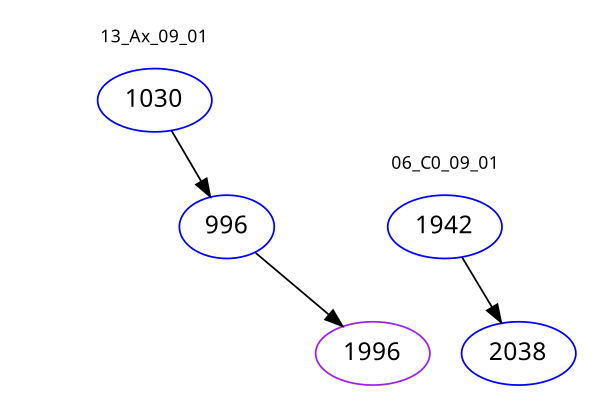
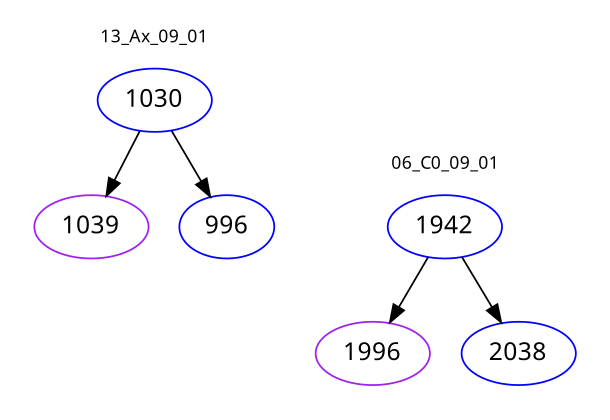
  digraph {
    fontname="Noto Sans"
    node [color=blue fontname="Noto Sans"]
    edge [color=black fontname="Noto Sans"]
    n1 [label=1030]
+   n2 [color=purple label=1039]
    n3 [label=996]
    n4 [label=1942]
    n5 [color=purple label=1996]
    n6 [label=2038]
    subgraph cluster_1 {
      color=white
      fontsize=10
      label="13_Ax_09_01"
      n1
+     n2
      n3
    }
    subgraph cluster_2 {
      color=white
      fontsize=10
      label="06_C0_09_01"
      n4
      n5
      n6
    }
+   n1 -> n2
    n1 -> n3
-   n3 -> n5
+   n4 -> n5
    n4 -> n6
  }
